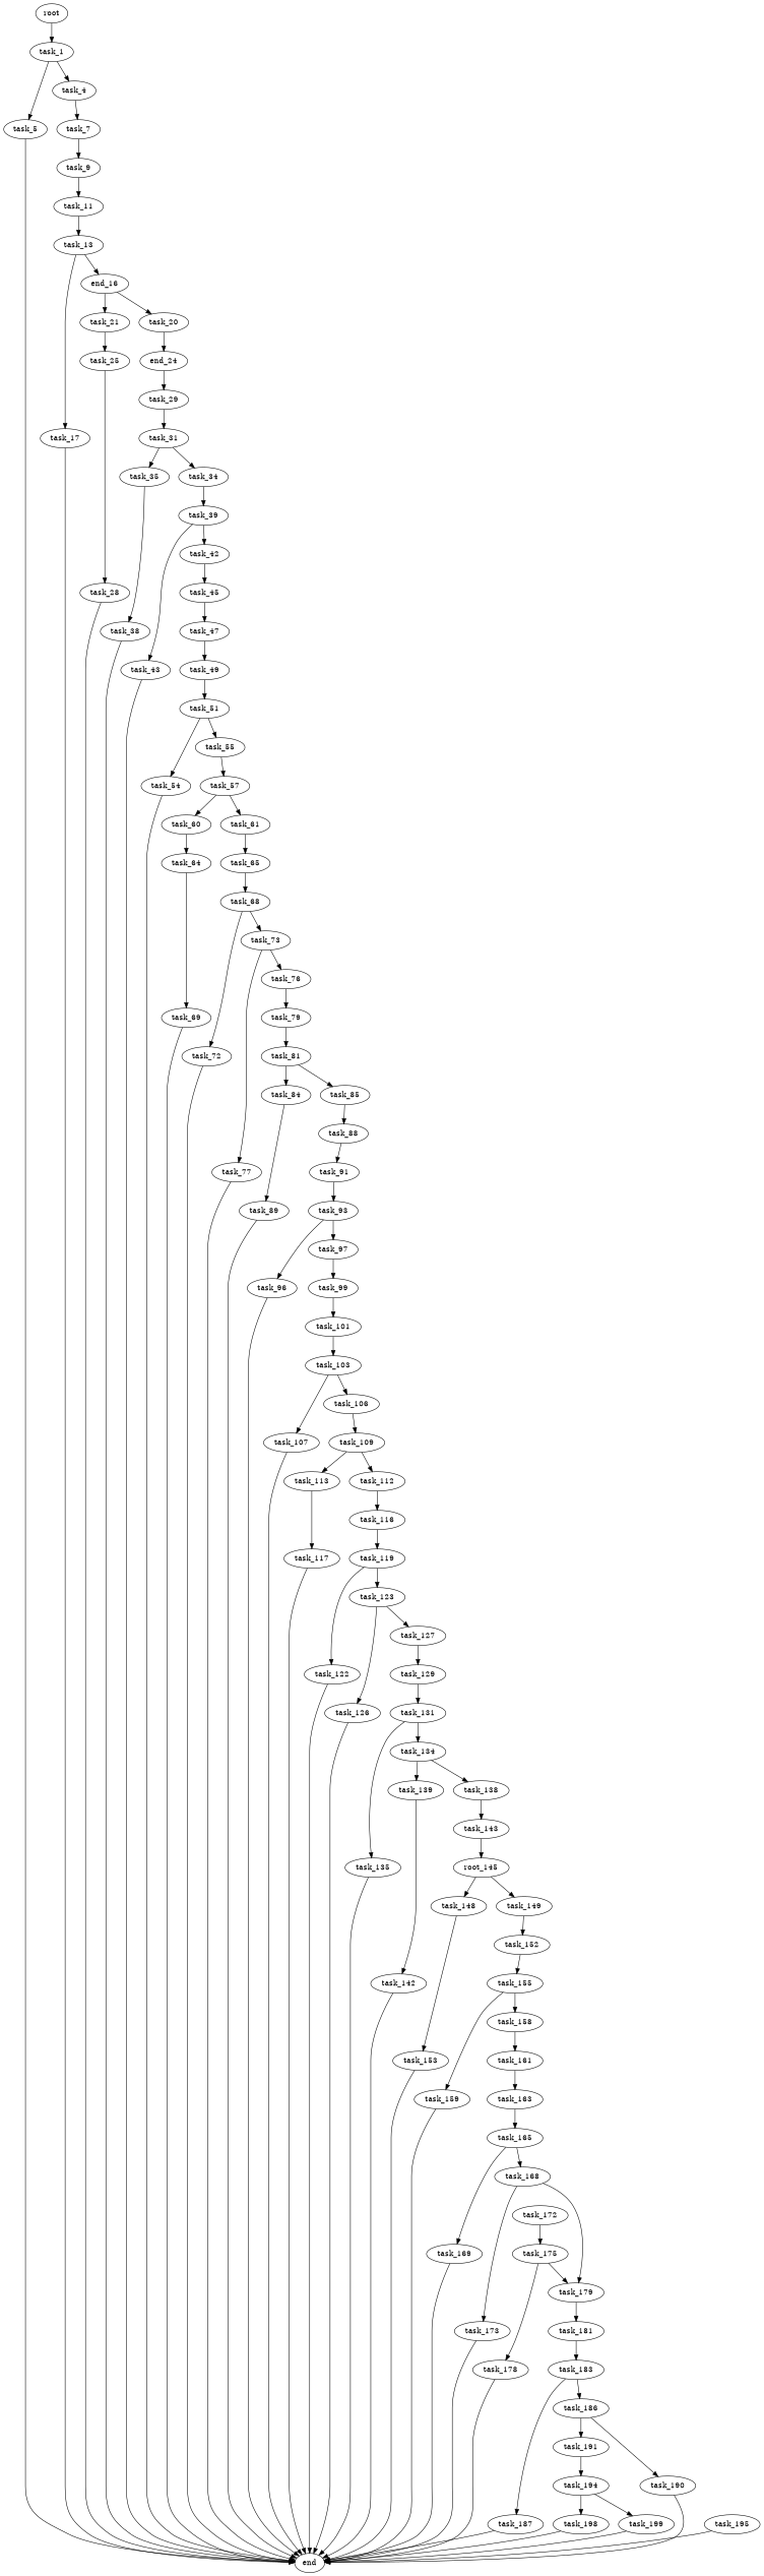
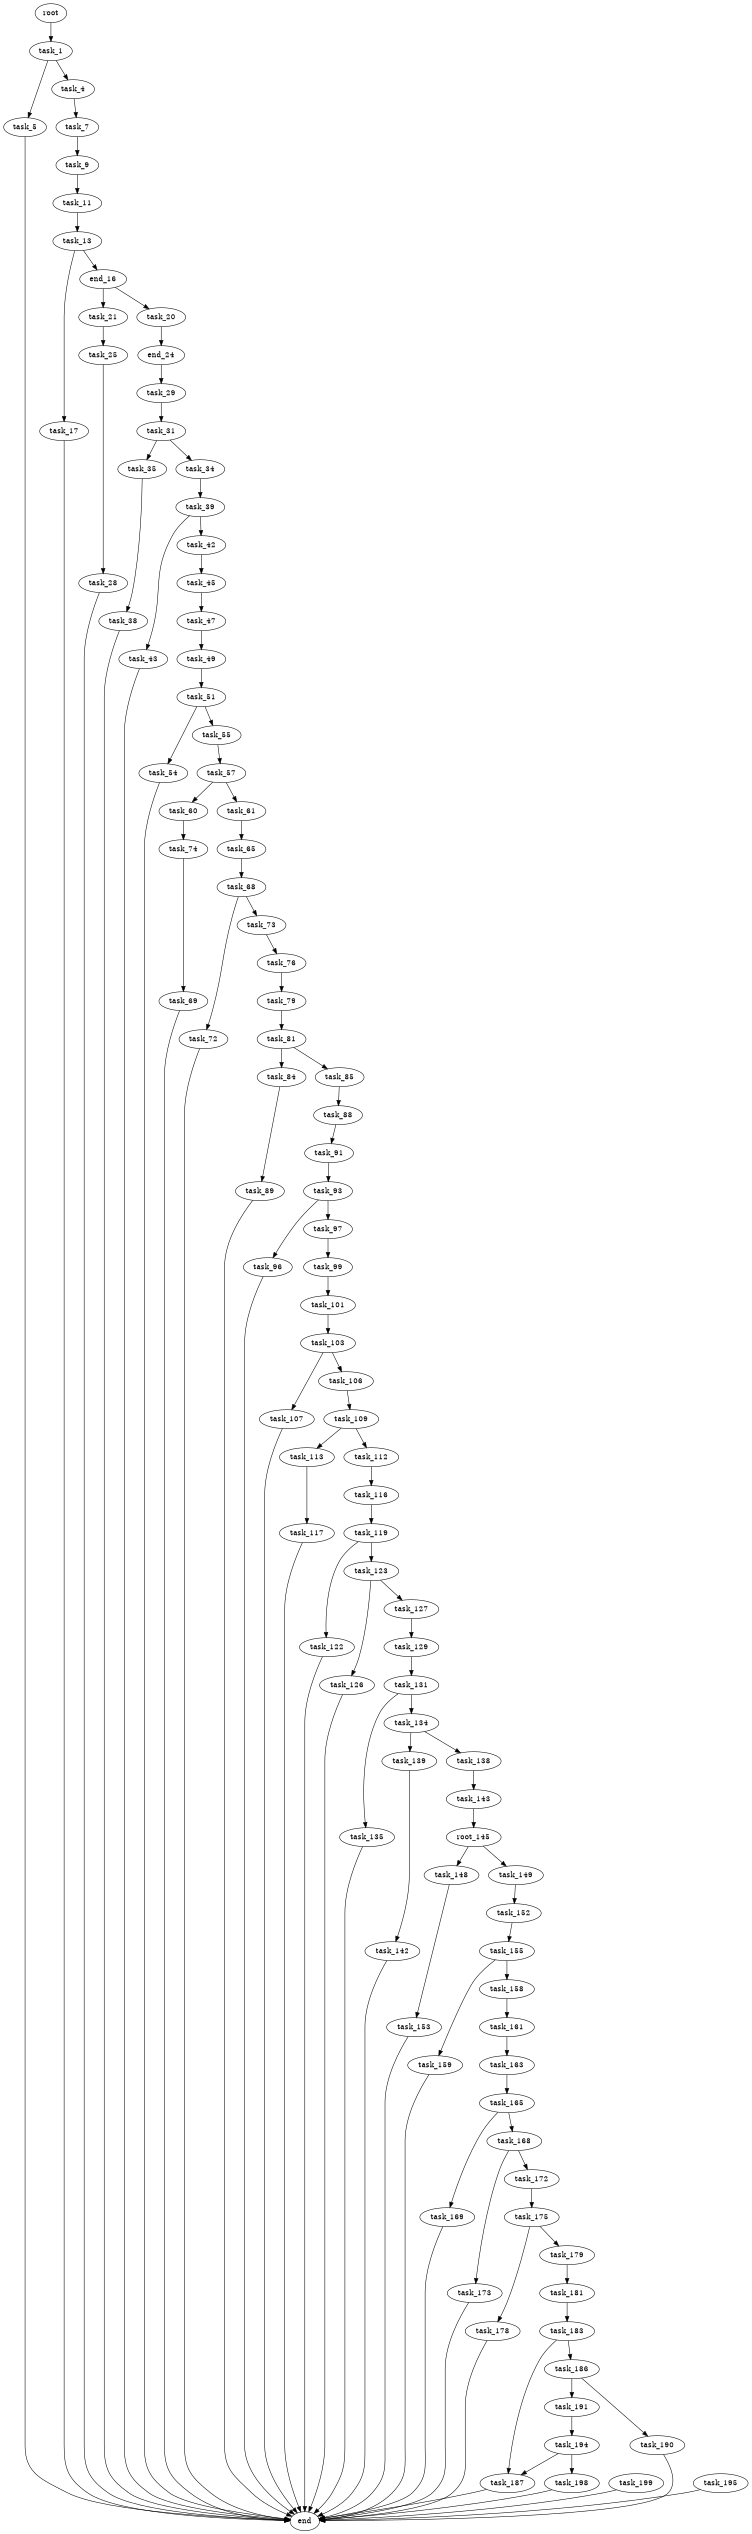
  digraph {
    root
    task_1
    task_4
    task_5
    task_7
    end
    task_9
    task_11
    task_13
    n10 [label=end_16]
    task_17
    task_20
    task_21
    n14 [label=end_24]
    task_25
    task_29
    task_28
    task_31
    task_34
    task_35
    task_39
    task_38
    task_42
    task_43
    task_45
    task_47
    task_49
    task_51
    task_54
    task_55
    task_57
    task_60
    task_61
-   task_64
+   task_64 [label=task_74]
    task_65
    task_69
    task_68
    task_72
    task_73
    task_76
-   task_77
    task_79
    task_81
    task_84
    task_85
    task_89
    task_88
    task_91
    task_93
    task_96
    task_97
    task_99
    task_101
    task_103
    task_106
    task_107
    task_109
    task_112
    task_113
    task_116
    task_117
    task_119
    task_122
    task_123
    task_126
    task_127
    task_129
    task_131
    task_134
    task_135
    task_138
    task_139
    task_143
    task_142
    n75 [label=root_145]
    task_148
    task_149
    task_153
    task_152
    task_155
    task_158
    task_159
    task_161
    task_163
    task_165
    task_168
    task_169
    task_172
    task_173
    task_175
    task_178
    task_179
    task_181
    task_183
    task_186
    task_187
    task_190
    task_191
    task_194
    task_198
    task_199
    task_195
    root -> task_1
    task_1 -> task_4
    task_1 -> task_5
    task_4 -> task_7
    task_5 -> end
    task_7 -> task_9
    task_9 -> task_11
    task_11 -> task_13
    task_13 -> n10
    task_13 -> task_17
    n10 -> task_20
    n10 -> task_21
    task_17 -> end
    task_20 -> n14
    task_21 -> task_25
    n14 -> task_29
    task_25 -> task_28
    task_29 -> task_31
    task_28 -> end
    task_31 -> task_34
    task_31 -> task_35
    task_34 -> task_39
    task_35 -> task_38
    task_39 -> task_42
    task_39 -> task_43
    task_38 -> end
    task_42 -> task_45
    task_43 -> end
    task_45 -> task_47
    task_47 -> task_49
    task_49 -> task_51
    task_51 -> task_54
    task_51 -> task_55
    task_54 -> end
    task_55 -> task_57
    task_57 -> task_60
    task_57 -> task_61
    task_60 -> task_64
    task_61 -> task_65
    task_64 -> task_69
    task_65 -> task_68
    task_69 -> end
    task_68 -> task_72
    task_68 -> task_73
    task_72 -> end
    task_73 -> task_76
-   task_73 -> task_77
    task_76 -> task_79
-   task_77 -> end
    task_79 -> task_81
    task_81 -> task_84
    task_81 -> task_85
    task_84 -> task_89
    task_85 -> task_88
    task_89 -> end
    task_88 -> task_91
    task_91 -> task_93
    task_93 -> task_96
    task_93 -> task_97
    task_96 -> end
    task_97 -> task_99
    task_99 -> task_101
    task_101 -> task_103
    task_103 -> task_106
    task_103 -> task_107
    task_106 -> task_109
    task_107 -> end
    task_109 -> task_112
    task_109 -> task_113
    task_112 -> task_116
    task_113 -> task_117
    task_116 -> task_119
    task_117 -> end
    task_119 -> task_122
    task_119 -> task_123
    task_122 -> end
    task_123 -> task_126
    task_123 -> task_127
    task_126 -> end
    task_127 -> task_129
    task_129 -> task_131
    task_131 -> task_134
    task_131 -> task_135
    task_134 -> task_138
    task_134 -> task_139
    task_135 -> end
    task_138 -> task_143
    task_139 -> task_142
    task_143 -> n75
    task_142 -> end
    n75 -> task_148
    n75 -> task_149
    task_148 -> task_153
    task_149 -> task_152
    task_153 -> end
    task_152 -> task_155
    task_155 -> task_158
    task_155 -> task_159
    task_158 -> task_161
    task_159 -> end
    task_161 -> task_163
    task_163 -> task_165
    task_165 -> task_168
    task_165 -> task_169
-   task_168 -> task_179
+   task_168 -> task_172
    task_168 -> task_173
    task_169 -> end
    task_172 -> task_175
    task_173 -> end
    task_175 -> task_178
    task_175 -> task_179
    task_178 -> end
    task_179 -> task_181
    task_181 -> task_183
    task_183 -> task_186
    task_183 -> task_187
    task_186 -> task_190
    task_186 -> task_191
    task_187 -> end
    task_190 -> end
    task_191 -> task_194
    task_194 -> task_198
-   task_194 -> task_199
+   task_194 -> task_187
    task_198 -> end
    task_199 -> end
    task_195 -> end
  }
